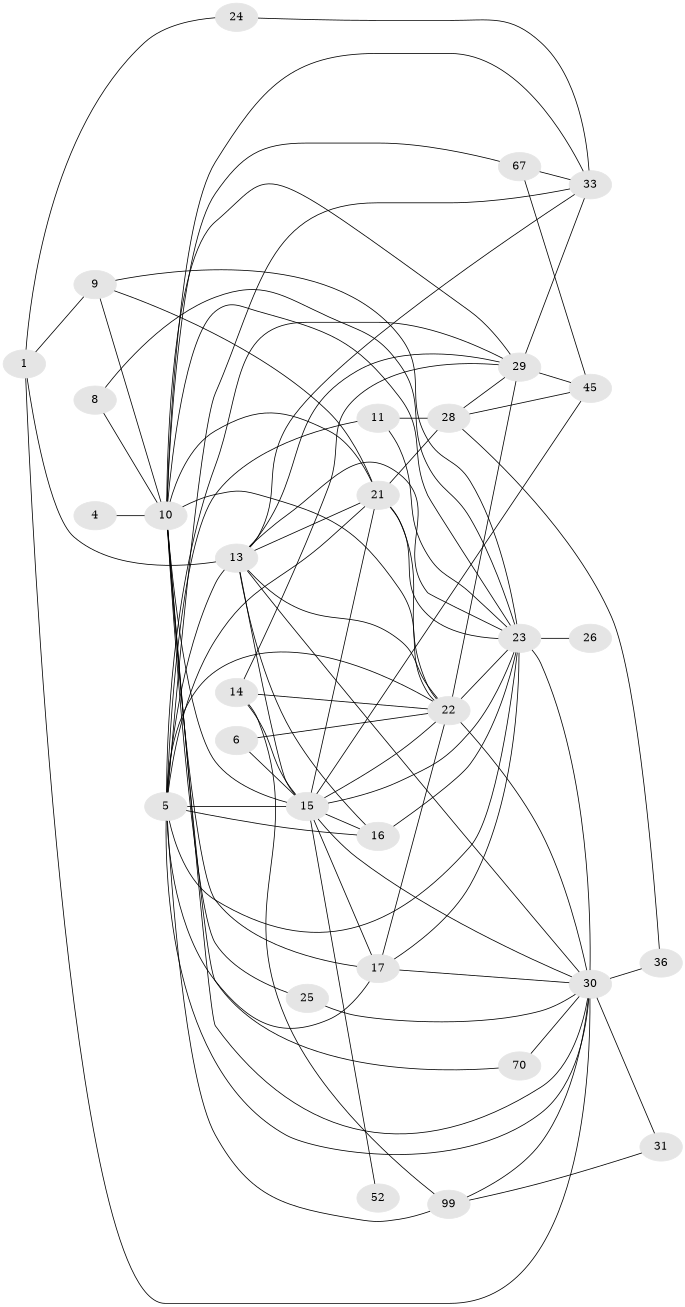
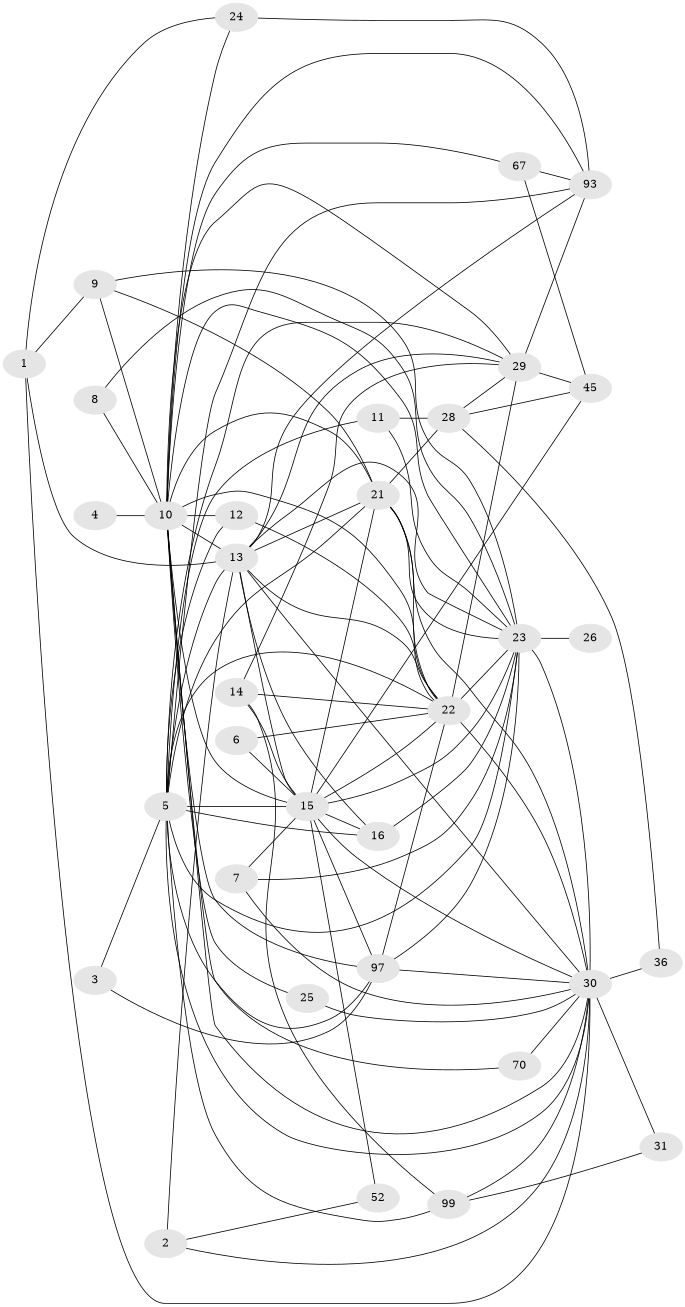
  graph {
    rankdir=LR
    node [color=gray90 style=filled]
    edge [weight=1.0]
    1
    9
    13
    24
    30
    10
    23
    21
    15
    16
    22
    29
-   33
+   33 [label=93]
    31
    36
+   2
    n17 [label=52]
+   3
    5
-   17
+   17 [label=97]
+   12
    n22 [label=99]
    11
    25
    4
    n26 [label=70]
    n27 [label=67]
    26
    n29 [label=45]
    28
    6
+   7
    8
    14
    1 -- 9
    1 -- 13
    1 -- 24
    1 -- 30
    9 -- 10
    9 -- 23
    9 -- 21
    13 -- 30 [weight=2.0]
    13 -- 23 [weight=2.0]
    13 -- 21
    13 -- 15 [weight=2.0]
    13 -- 16
    13 -- 22 [weight=2.0]
    13 -- 29
    13 -- 33
    24 -- 33
    30 -- 31
    30 -- 36
+   10 -- 13 [weight=2.0]
+   10 -- 24
    10 -- 30
    10 -- 23
    10 -- 21
    10 -- 15
    10 -- 22
    10 -- 29
    10 -- 33
    10 -- 17 [weight=3.0]
+   10 -- 12
    10 -- 25
    10 -- n26
    10 -- n27
    23 -- 30
    23 -- 26
+   21 -- 30
    21 -- 23
    21 -- 22
    21 -- 28
    15 -- 30
    15 -- 23
    15 -- 21
    15 -- 16
    15 -- 22
    15 -- n17 [weight=2.0]
    15 -- 17 [weight=3.0]
    15 -- n29
    16 -- 23
    22 -- 30
    22 -- 23
    22 -- 29
    29 -- 33
    29 -- n29
+   2 -- 13
+   2 -- 30
+   2 -- n17
+   3 -- 5
+   3 -- 17
    5 -- 13
    5 -- 30
    5 -- 23
    5 -- 21
    5 -- 15 [weight=2.0]
    5 -- 16
    5 -- 22
    5 -- 29
    5 -- 33
    5 -- 17 [weight=2.0]
+   5 -- 12
    5 -- n22
    5 -- 11
    17 -- 30 [weight=3.0]
    17 -- 23 [weight=3.0]
    17 -- 22 [weight=4.0]
+   12 -- 22
    n22 -- 30
    n22 -- 31
    11 -- 23
    11 -- 28
    25 -- 30
    4 -- 10
    n26 -- 30 [weight=2.0]
    n27 -- 33
    n27 -- n29
    28 -- 29
    28 -- 36
    28 -- n29
    6 -- 15
    6 -- 22
+   7 -- 30
+   7 -- 23
+   7 -- 15
    8 -- 10
    8 -- 23
    14 -- 15
    14 -- 22
    14 -- 29
    14 -- n22
  }
